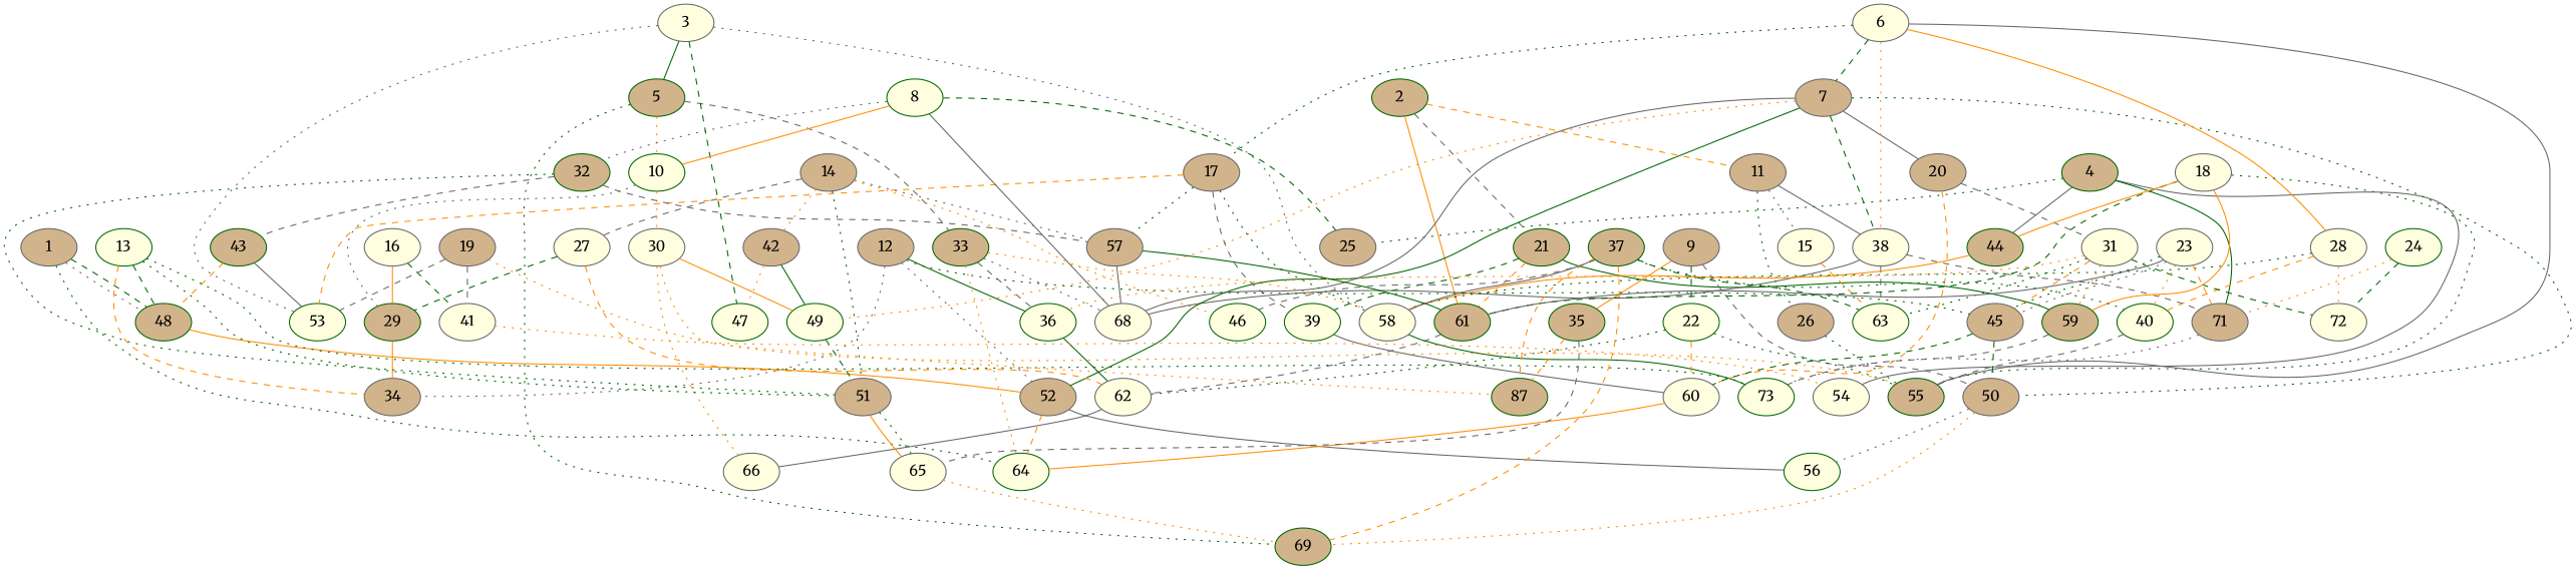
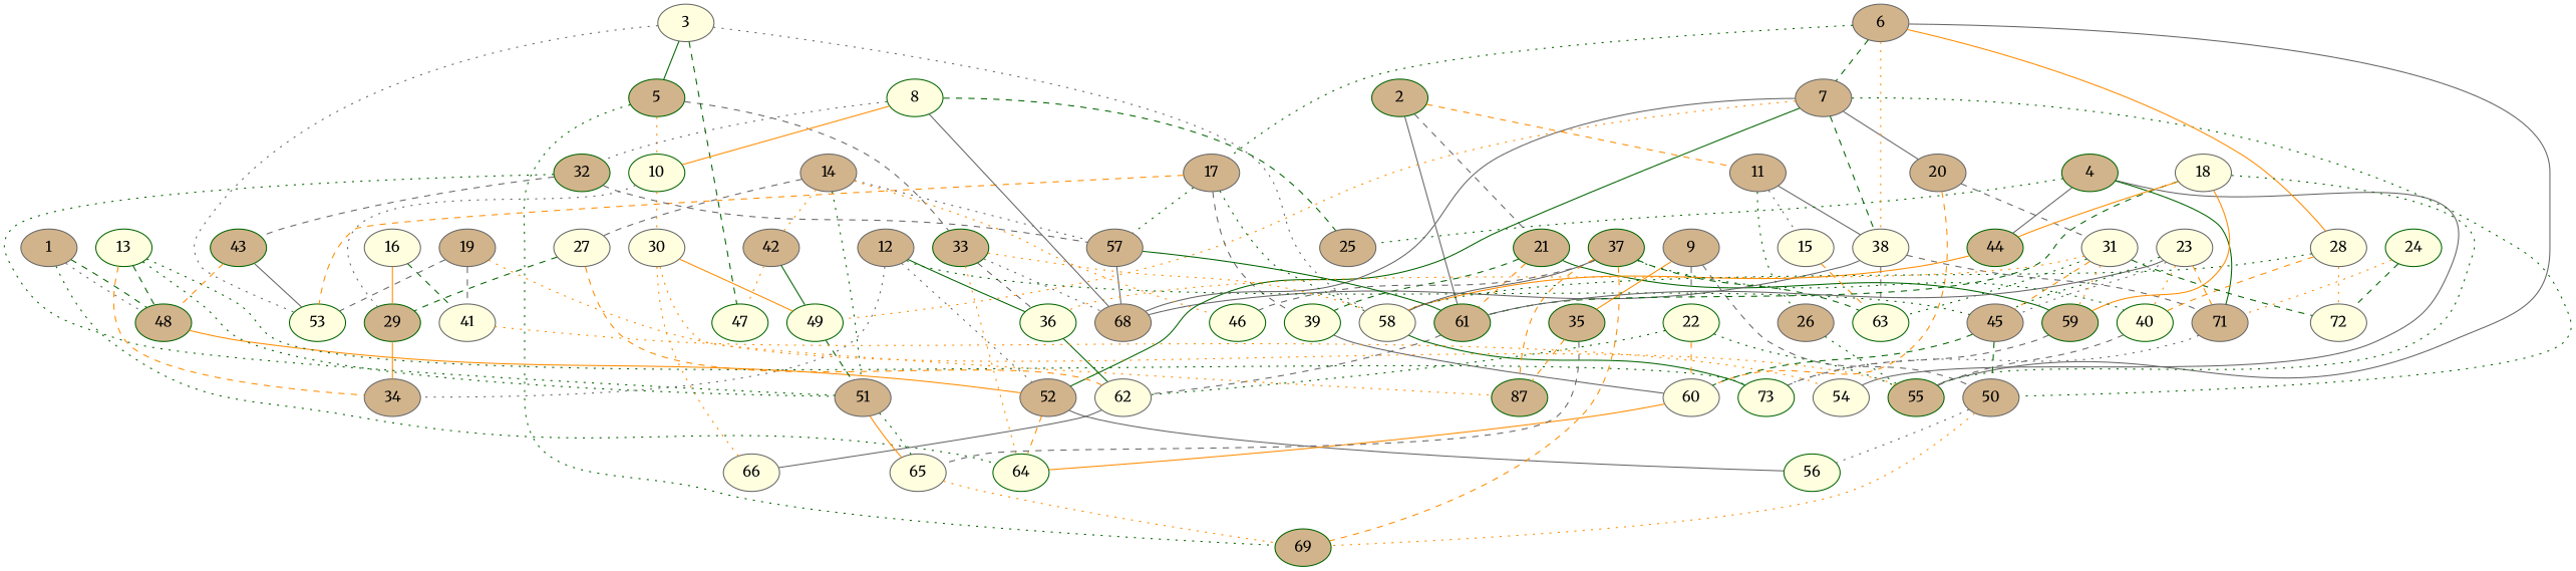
  graph {
    fontname=Merriweather
    node [color=gray40 fillcolor=tan fontname=Merriweather style=filled]
    edge [color=gray40 fontname=Merriweather style=dotted]
    1
    48 [color=darkgreen]
    64 [color=darkgreen fillcolor=lightyellow]
    52
    2 [color=darkgreen]
    11
    21 [color=darkgreen]
    61 [color=darkgreen]
    38 [fillcolor=lightyellow]
    15 [fillcolor=lightyellow]
    26
    39 [color=darkgreen fillcolor=lightyellow]
    59 [color=darkgreen]
    62 [fillcolor=lightyellow]
    5 [color=darkgreen]
    3 [fillcolor=lightyellow]
    47 [color=darkgreen fillcolor=lightyellow]
    53 [color=darkgreen fillcolor=lightyellow]
    58 [fillcolor=lightyellow]
    10 [color=darkgreen fillcolor=lightyellow]
    33 [color=darkgreen]
    69 [color=darkgreen]
    73 [color=darkgreen fillcolor=lightyellow]
    4 [color=darkgreen]
    25
    44 [color=darkgreen]
    54 [fillcolor=lightyellow]
    71
    29 [color=darkgreen]
    30 [fillcolor=lightyellow]
-   68 [fillcolor=lightyellow]
+   68
    36 [color=darkgreen fillcolor=lightyellow]
    7
-   6 [fillcolor=lightyellow]
+   6
    17
    28 [fillcolor=lightyellow]
    55 [color=darkgreen]
    20
    49 [color=darkgreen fillcolor=lightyellow]
    50
    57
    40 [color=darkgreen fillcolor=lightyellow]
    72 [fillcolor=lightyellow]
    63 [color=darkgreen fillcolor=lightyellow]
    31 [fillcolor=lightyellow]
    60 [fillcolor=lightyellow]
    51
    56 [color=darkgreen fillcolor=lightyellow]
    8 [color=darkgreen fillcolor=lightyellow]
    32 [color=darkgreen]
    43 [color=darkgreen]
    9
    22 [color=darkgreen fillcolor=lightyellow]
    35 [color=darkgreen]
    n55 [color=darkgreen label=87]
    65 [fillcolor=lightyellow]
    34
    66 [fillcolor=lightyellow]
    12
    45
    13 [color=darkgreen fillcolor=lightyellow]
    14
    27 [fillcolor=lightyellow]
    42
    46 [color=darkgreen fillcolor=lightyellow]
    16 [fillcolor=lightyellow]
    41 [fillcolor=lightyellow]
    18 [fillcolor=lightyellow]
    19
    23 [fillcolor=lightyellow]
    24 [color=darkgreen fillcolor=lightyellow]
    37 [color=darkgreen]
    1 -- 48
    1 -- 48 [color=darkgreen style=dashed]
    1 -- 64 [color=darkgreen]
    48 -- 52 [color=darkorange style=solid]
    52 -- 64 [color=darkorange style=dashed]
    52 -- 56 [style=solid]
    2 -- 11 [color=darkorange style=dashed]
    2 -- 21 [style=dashed]
-   2 -- 61 [color=darkorange style=solid]
+   2 -- 61 [style=solid]
    11 -- 38 [style=solid]
    11 -- 15
    11 -- 26 [color=darkgreen]
    21 -- 61 [color=darkorange style=dashed]
    21 -- 39 [color=darkgreen style=dashed]
    21 -- 59 [color=darkgreen style=solid]
    61 -- 62 [style=dashed]
    38 -- 71 [style=dashed]
    38 -- 68 [style=solid]
    38 -- 63 [style=dashed]
    15 -- 63 [color=darkorange style=dashed]
    26 -- 55 [color=darkgreen]
    39 -- 60 [style=solid]
    59 -- 73 [style=dashed]
    62 -- 66 [style=solid]
    5 -- 10 [color=darkorange]
    5 -- 33 [style=dashed]
    5 -- 69 [color=darkgreen]
    3 -- 5 [color=darkgreen style=solid]
    3 -- 47 [color=darkgreen style=dashed]
    3 -- 53
    3 -- 58
    58 -- 73 [color=darkgreen style=solid]
    10 -- 29
    10 -- 30 [color=darkorange]
    33 -- 64 [color=darkorange]
    33 -- 58 [color=darkorange]
    33 -- 68
    33 -- 36 [style=dashed]
    4 -- 25 [color=darkgreen]
    4 -- 44 [style=solid]
    4 -- 54 [style=solid]
    4 -- 71 [color=darkgreen style=solid]
    44 -- 58 [color=darkorange style=solid]
    71 -- 73
    29 -- 34 [color=darkorange style=solid]
    30 -- 49 [color=darkorange style=solid]
    30 -- n55 [color=darkorange]
    30 -- 66 [color=darkorange]
    36 -- 62 [color=darkgreen style=solid]
    7 -- 52 [color=darkgreen style=solid]
    7 -- 38 [color=darkgreen style=dashed]
    7 -- 68 [style=solid]
    7 -- 20 [style=solid]
    7 -- 49 [color=darkorange]
    7 -- 50 [color=darkgreen]
    6 -- 38 [color=darkorange]
    6 -- 7 [color=darkgreen style=dashed]
    6 -- 17 [color=darkgreen]
    6 -- 28 [color=darkorange style=solid]
    6 -- 55 [style=solid]
    17 -- 39 [style=dashed]
    17 -- 53 [color=darkorange style=dashed]
    17 -- 58 [color=darkgreen]
    17 -- 57 [color=darkgreen]
    28 -- 58 [color=darkgreen]
    28 -- 40 [color=darkorange style=dashed]
    28 -- 72 [color=darkorange]
    20 -- 31 [style=dashed]
    20 -- 60 [color=darkorange style=dashed]
    49 -- 51 [color=darkgreen style=dashed]
    50 -- 69 [color=darkorange]
    50 -- 56
    57 -- 61 [color=darkgreen style=solid]
    57 -- 68 [style=solid]
    40 -- 55 [style=dashed]
    31 -- 59 [color=darkorange]
    31 -- 36 [color=darkorange]
    31 -- 72 [color=darkgreen style=dashed]
    31 -- 63 [color=darkgreen]
    31 -- 45 [color=darkorange style=dashed]
    60 -- 64 [color=darkorange style=solid]
    51 -- 65 [color=darkorange style=solid]
    51 -- 65 [color=darkgreen]
    8 -- 10 [color=darkorange style=solid]
    8 -- 25 [color=darkgreen style=dashed]
    8 -- 68 [style=solid]
    8 -- 32
    32 -- 57 [style=dashed]
    32 -- 51 [color=darkgreen]
    32 -- 43 [style=dashed]
    43 -- 48 [color=darkorange style=dashed]
    43 -- 53 [style=solid]
    9 -- 50 [style=dashed]
-   9 -- 22 [color=darkgreen style=dashed]
+   9 -- 22 [style=dashed]
    9 -- 35 [color=darkorange style=solid]
    22 -- 62 [color=darkgreen]
    22 -- 55 [color=darkgreen]
    22 -- 60 [color=darkorange style=dashed]
    35 -- n55 [color=darkorange style=dashed]
    35 -- 65 [style=dashed]
    65 -- 69 [color=darkorange]
    12 -- 52
    12 -- 36 [color=darkgreen style=solid]
    12 -- 34
    12 -- 45 [color=darkgreen]
    45 -- 50 [color=darkgreen style=dashed]
    45 -- 60 [color=darkgreen style=dashed]
    13 -- 48 [color=darkgreen style=dashed]
    13 -- 73 [color=darkgreen]
    13 -- 51 [color=darkgreen]
    13 -- 34 [color=darkorange style=dashed]
    14 -- 57
    14 -- 51 [color=darkgreen]
    14 -- 27 [style=dashed]
    14 -- 42 [color=darkorange]
    14 -- 46 [color=darkorange]
    27 -- 62 [color=darkorange style=dashed]
    27 -- 29 [color=darkgreen style=dashed]
    42 -- 47 [color=darkorange]
    42 -- 49 [color=darkgreen style=solid]
    16 -- 29 [color=darkorange style=solid]
    16 -- 41 [color=darkgreen style=dashed]
    41 -- 54 [color=darkorange]
    18 -- 61 [color=darkgreen style=dashed]
    18 -- 59 [color=darkorange style=solid]
    18 -- 44 [color=darkorange style=solid]
    18 -- 55 [color=darkgreen]
    19 -- 53 [style=dashed]
    19 -- 55 [color=darkorange]
    19 -- 41 [style=dashed]
    23 -- 61 [style=solid]
    23 -- 71 [color=darkorange style=dashed]
    23 -- 40 [color=darkorange]
    23 -- 45 [color=darkgreen]
    23 -- 45
    24 -- 71 [color=darkorange]
    24 -- 72 [color=darkgreen style=dashed]
    37 -- 58 [style=solid]
    37 -- 69 [color=darkorange style=dashed]
    37 -- 40 [color=darkgreen]
    37 -- 63 [color=darkgreen style=dashed]
    37 -- n55 [color=darkorange style=dashed]
    37 -- 46 [style=dashed]
  }
